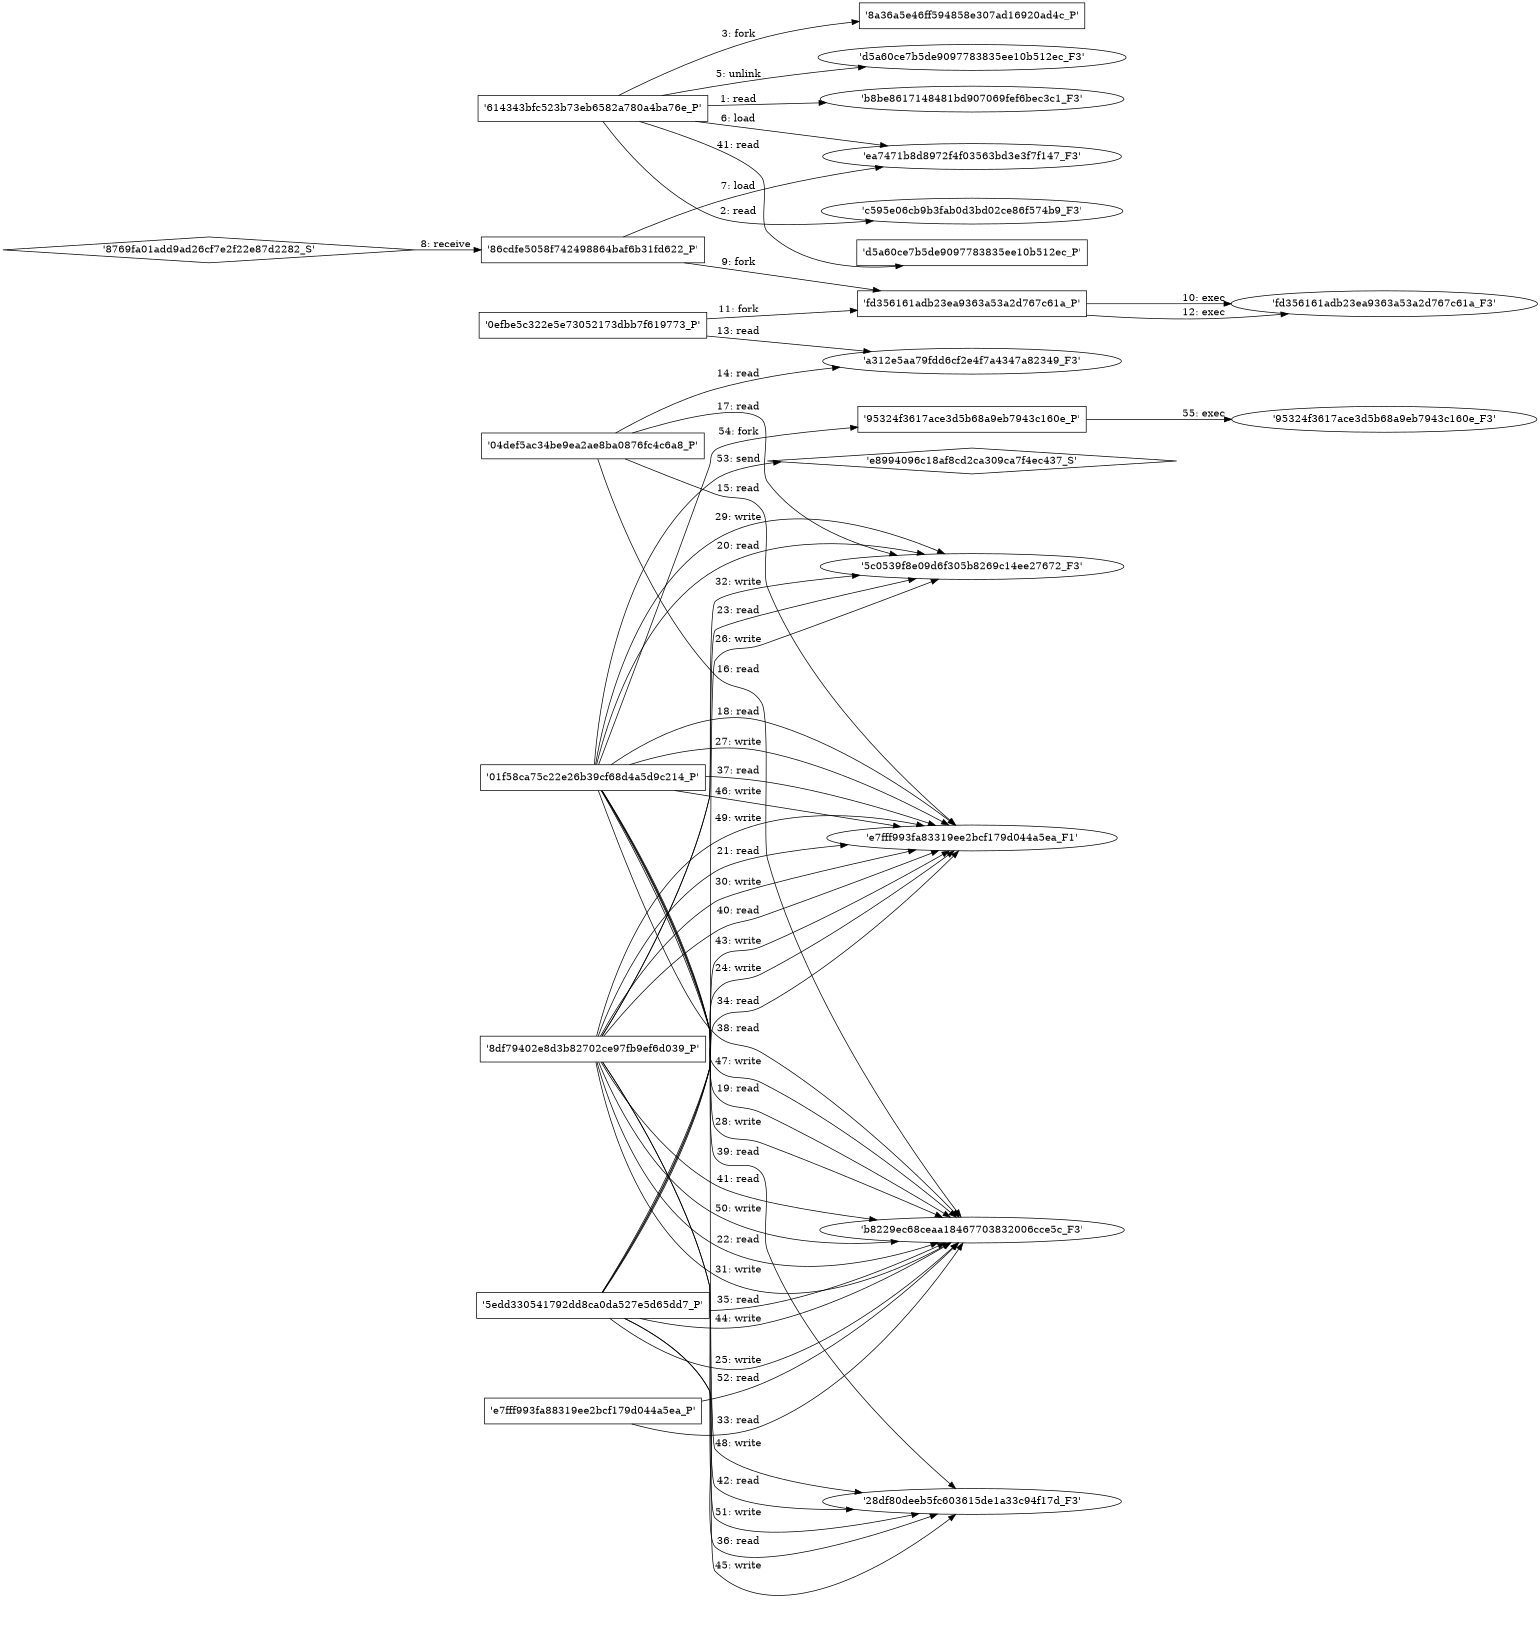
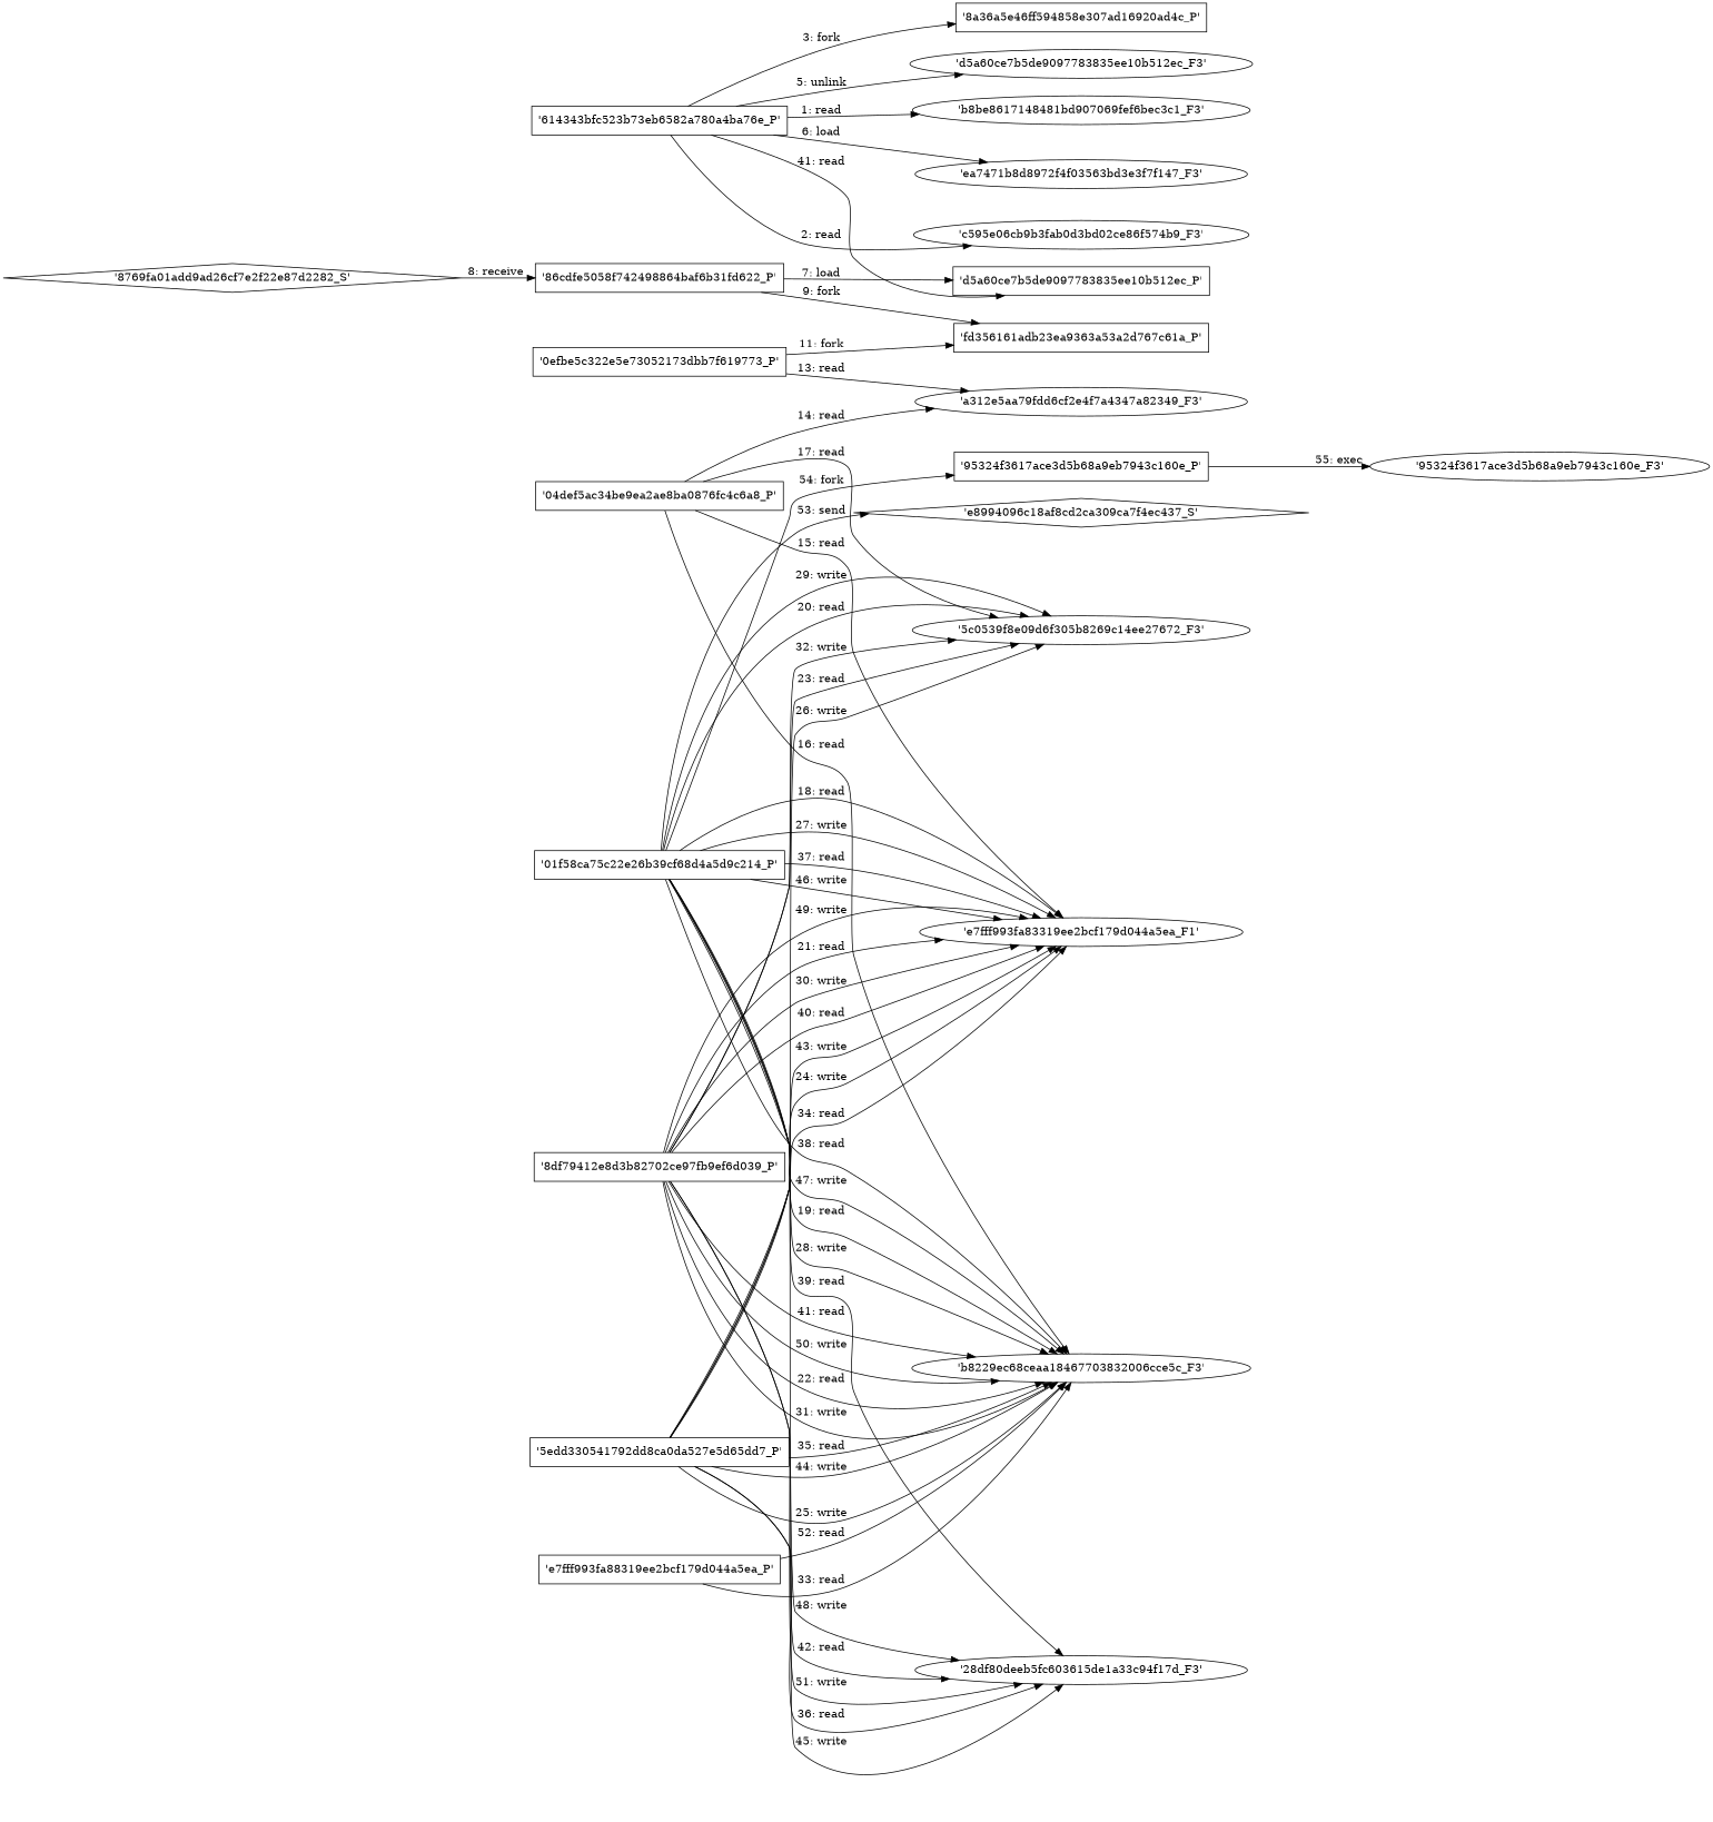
  digraph {
    engine=neato
    fixedsize=false
    fontsize=10
    nodesep=0.3
    rankdir=LR
    ranksep=0
    splines=true
    node [node_type=Process shape=box]
    "'b8be8617148481bd907069fef6bec3c1_F3'" [node_type=file shape=ellipse]
    "'614343bfc523b73eb6582a780a4ba76e_P'"
    "'c595e06cb9b3fab0d3bd02ce86f574b9_F3'" [node_type=file shape=ellipse]
    "'8a36a5e46ff594858e307ad16920ad4c_P'"
    "'d5a60ce7b5de9097783835ee10b512ec_P'"
    "'d5a60ce7b5de9097783835ee10b512ec_F3'" [node_type=file shape=ellipse]
    "'ea7471b8d8972f4f03563bd3e3f7f147_F3'" [node_type=file shape=ellipse]
    "'86cdfe5058f742498864baf6b31fd622_P'"
    "'fd356161adb23ea9363a53a2d767c61a_P'"
-   "'fd356161adb23ea9363a53a2d767c61a_F3'" [node_type=File shape=ellipse]
    n11 [label="'8769fa01add9ad26cf7e2f22e87d2282_S'" node_type=Socket shape=diamond]
    "'0efbe5c322e5e73052173dbb7f619773_P'"
    "'a312e5aa79fdd6cf2e4f7a4347a82349_F3'" [node_type=file shape=ellipse]
    "'04def5ac34be9ea2ae8ba0876fc4c6a8_P'"
    n15 [label="'e7fff993fa83319ee2bcf179d044a5ea_F1'" node_type=file shape=ellipse]
    "'b8229ec68ceaa18467703832006cce5c_F3'" [node_type=file shape=ellipse]
    "'5c0539f8e09d6f305b8269c14ee27672_F3'" [node_type=file shape=ellipse]
    "'01f58ca75c22e26b39cf68d4a5d9c214_P'"
    "'28df80deeb5fc603615de1a33c94f17d_F3'" [node_type=file shape=ellipse]
    "'e8994096c18af8cd2ca309ca7f4ec437_S'" [node_type=Socket shape=diamond]
    "'95324f3617ace3d5b68a9eb7943c160e_P'"
    "'95324f3617ace3d5b68a9eb7943c160e_F3'" [node_type=File shape=ellipse]
-   "'8df79402e8d3b82702ce97fb9ef6d039_P'"
+   "'8df79402e8d3b82702ce97fb9ef6d039_P'" [label="'8df79412e8d3b82702ce97fb9ef6d039_P'"]
    "'5edd330541792dd8ca0da527e5d65dd7_P'"
    "'e7fff993fa88319ee2bcf179d044a5ea_P'"
    "'614343bfc523b73eb6582a780a4ba76e_P'" -> "'b8be8617148481bd907069fef6bec3c1_F3'" [label="1: read"]
    "'614343bfc523b73eb6582a780a4ba76e_P'" -> "'c595e06cb9b3fab0d3bd02ce86f574b9_F3'" [label="2: read"]
    "'614343bfc523b73eb6582a780a4ba76e_P'" -> "'8a36a5e46ff594858e307ad16920ad4c_P'" [label="3: fork"]
    "'614343bfc523b73eb6582a780a4ba76e_P'" -> "'d5a60ce7b5de9097783835ee10b512ec_P'" [label="41: read"]
    "'614343bfc523b73eb6582a780a4ba76e_P'" -> "'d5a60ce7b5de9097783835ee10b512ec_F3'" [label="5: unlink"]
    "'614343bfc523b73eb6582a780a4ba76e_P'" -> "'ea7471b8d8972f4f03563bd3e3f7f147_F3'" [label="6: load"]
-   "'86cdfe5058f742498864baf6b31fd622_P'" -> "'ea7471b8d8972f4f03563bd3e3f7f147_F3'" [label="7: load"]
+   "'86cdfe5058f742498864baf6b31fd622_P'" -> "'d5a60ce7b5de9097783835ee10b512ec_P'" [label="7: load"]
    "'86cdfe5058f742498864baf6b31fd622_P'" -> "'fd356161adb23ea9363a53a2d767c61a_P'" [label="9: fork"]
-   "'fd356161adb23ea9363a53a2d767c61a_P'" -> "'fd356161adb23ea9363a53a2d767c61a_F3'" [label="10: exec"]
-   "'fd356161adb23ea9363a53a2d767c61a_P'" -> "'fd356161adb23ea9363a53a2d767c61a_F3'" [label="12: exec"]
    n11 -> "'86cdfe5058f742498864baf6b31fd622_P'" [label="8: receive"]
    "'0efbe5c322e5e73052173dbb7f619773_P'" -> "'fd356161adb23ea9363a53a2d767c61a_P'" [label="11: fork"]
    "'0efbe5c322e5e73052173dbb7f619773_P'" -> "'a312e5aa79fdd6cf2e4f7a4347a82349_F3'" [label="13: read"]
    "'04def5ac34be9ea2ae8ba0876fc4c6a8_P'" -> "'a312e5aa79fdd6cf2e4f7a4347a82349_F3'" [label="14: read"]
    "'04def5ac34be9ea2ae8ba0876fc4c6a8_P'" -> n15 [label="15: read"]
    "'04def5ac34be9ea2ae8ba0876fc4c6a8_P'" -> "'b8229ec68ceaa18467703832006cce5c_F3'" [label="16: read"]
    "'04def5ac34be9ea2ae8ba0876fc4c6a8_P'" -> "'5c0539f8e09d6f305b8269c14ee27672_F3'" [label="17: read"]
    "'01f58ca75c22e26b39cf68d4a5d9c214_P'" -> n15 [label="18: read"]
    "'01f58ca75c22e26b39cf68d4a5d9c214_P'" -> n15 [label="27: write"]
    "'01f58ca75c22e26b39cf68d4a5d9c214_P'" -> n15 [label="37: read"]
    "'01f58ca75c22e26b39cf68d4a5d9c214_P'" -> n15 [label="46: write"]
    "'01f58ca75c22e26b39cf68d4a5d9c214_P'" -> "'b8229ec68ceaa18467703832006cce5c_F3'" [label="19: read"]
    "'01f58ca75c22e26b39cf68d4a5d9c214_P'" -> "'b8229ec68ceaa18467703832006cce5c_F3'" [label="28: write"]
    "'01f58ca75c22e26b39cf68d4a5d9c214_P'" -> "'b8229ec68ceaa18467703832006cce5c_F3'" [label="38: read"]
    "'01f58ca75c22e26b39cf68d4a5d9c214_P'" -> "'b8229ec68ceaa18467703832006cce5c_F3'" [label="47: write"]
    "'01f58ca75c22e26b39cf68d4a5d9c214_P'" -> "'5c0539f8e09d6f305b8269c14ee27672_F3'" [label="20: read"]
    "'01f58ca75c22e26b39cf68d4a5d9c214_P'" -> "'5c0539f8e09d6f305b8269c14ee27672_F3'" [label="29: write"]
    "'01f58ca75c22e26b39cf68d4a5d9c214_P'" -> "'28df80deeb5fc603615de1a33c94f17d_F3'" [label="39: read"]
    "'01f58ca75c22e26b39cf68d4a5d9c214_P'" -> "'28df80deeb5fc603615de1a33c94f17d_F3'" [label="48: write"]
    "'01f58ca75c22e26b39cf68d4a5d9c214_P'" -> "'e8994096c18af8cd2ca309ca7f4ec437_S'" [label="53: send"]
    "'01f58ca75c22e26b39cf68d4a5d9c214_P'" -> "'95324f3617ace3d5b68a9eb7943c160e_P'" [label="54: fork"]
    "'95324f3617ace3d5b68a9eb7943c160e_P'" -> "'95324f3617ace3d5b68a9eb7943c160e_F3'" [label="55: exec"]
    "'8df79402e8d3b82702ce97fb9ef6d039_P'" -> n15 [label="21: read"]
    "'8df79402e8d3b82702ce97fb9ef6d039_P'" -> n15 [label="30: write"]
    "'8df79402e8d3b82702ce97fb9ef6d039_P'" -> n15 [label="40: read"]
    "'8df79402e8d3b82702ce97fb9ef6d039_P'" -> n15 [label="49: write"]
    "'8df79402e8d3b82702ce97fb9ef6d039_P'" -> "'b8229ec68ceaa18467703832006cce5c_F3'" [label="22: read"]
    "'8df79402e8d3b82702ce97fb9ef6d039_P'" -> "'b8229ec68ceaa18467703832006cce5c_F3'" [label="31: write"]
    "'8df79402e8d3b82702ce97fb9ef6d039_P'" -> "'b8229ec68ceaa18467703832006cce5c_F3'" [label="41: read"]
    "'8df79402e8d3b82702ce97fb9ef6d039_P'" -> "'b8229ec68ceaa18467703832006cce5c_F3'" [label="50: write"]
    "'8df79402e8d3b82702ce97fb9ef6d039_P'" -> "'5c0539f8e09d6f305b8269c14ee27672_F3'" [label="23: read"]
    "'8df79402e8d3b82702ce97fb9ef6d039_P'" -> "'5c0539f8e09d6f305b8269c14ee27672_F3'" [label="32: write"]
    "'8df79402e8d3b82702ce97fb9ef6d039_P'" -> "'28df80deeb5fc603615de1a33c94f17d_F3'" [label="42: read"]
    "'8df79402e8d3b82702ce97fb9ef6d039_P'" -> "'28df80deeb5fc603615de1a33c94f17d_F3'" [label="51: write"]
    "'5edd330541792dd8ca0da527e5d65dd7_P'" -> n15 [label="24: write"]
    "'5edd330541792dd8ca0da527e5d65dd7_P'" -> n15 [label="34: read"]
    "'5edd330541792dd8ca0da527e5d65dd7_P'" -> n15 [label="43: write"]
    "'5edd330541792dd8ca0da527e5d65dd7_P'" -> "'b8229ec68ceaa18467703832006cce5c_F3'" [label="25: write"]
    "'5edd330541792dd8ca0da527e5d65dd7_P'" -> "'b8229ec68ceaa18467703832006cce5c_F3'" [label="35: read"]
    "'5edd330541792dd8ca0da527e5d65dd7_P'" -> "'b8229ec68ceaa18467703832006cce5c_F3'" [label="44: write"]
    "'5edd330541792dd8ca0da527e5d65dd7_P'" -> "'5c0539f8e09d6f305b8269c14ee27672_F3'" [label="26: write"]
    "'5edd330541792dd8ca0da527e5d65dd7_P'" -> "'28df80deeb5fc603615de1a33c94f17d_F3'" [label="36: read"]
    "'5edd330541792dd8ca0da527e5d65dd7_P'" -> "'28df80deeb5fc603615de1a33c94f17d_F3'" [label="45: write"]
    "'e7fff993fa88319ee2bcf179d044a5ea_P'" -> "'b8229ec68ceaa18467703832006cce5c_F3'" [label="33: read"]
    "'e7fff993fa88319ee2bcf179d044a5ea_P'" -> "'b8229ec68ceaa18467703832006cce5c_F3'" [label="52: read"]
  }
